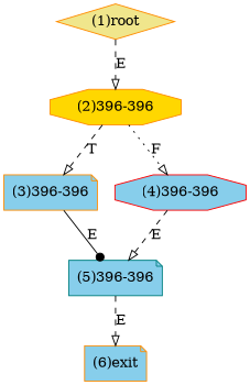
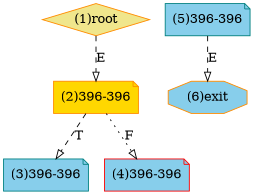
  digraph {
    node [color=darkorange fillcolor=skyblue shape=note style=filled]
    edge [arrowhead=onormal style=dashed]
    n1 [fillcolor=khaki label="(1)root" shape=diamond]
-   n2 [fillcolor=gold label="(2)396-396" shape=octagon]
-   n3 [label="(3)396-396"]
-   n4 [color=red label="(4)396-396" shape=octagon]
+   n2 [fillcolor=gold label="(2)396-396"]
+   n3 [color=teal label="(3)396-396"]
+   n4 [color=red label="(4)396-396"]
    n5 [color=teal label="(5)396-396"]
-   n6 [label="(6)exit"]
+   n6 [label="(6)exit" shape=octagon]
    n1 -> n2 [label=E]
    n2 -> n3 [label=T]
    n2 -> n4 [label=F style=dotted]
-   n3 -> n5 [arrowhead=dot label=E style=solid]
-   n4 -> n5 [label=E]
    n5 -> n6 [label=E]
  }
